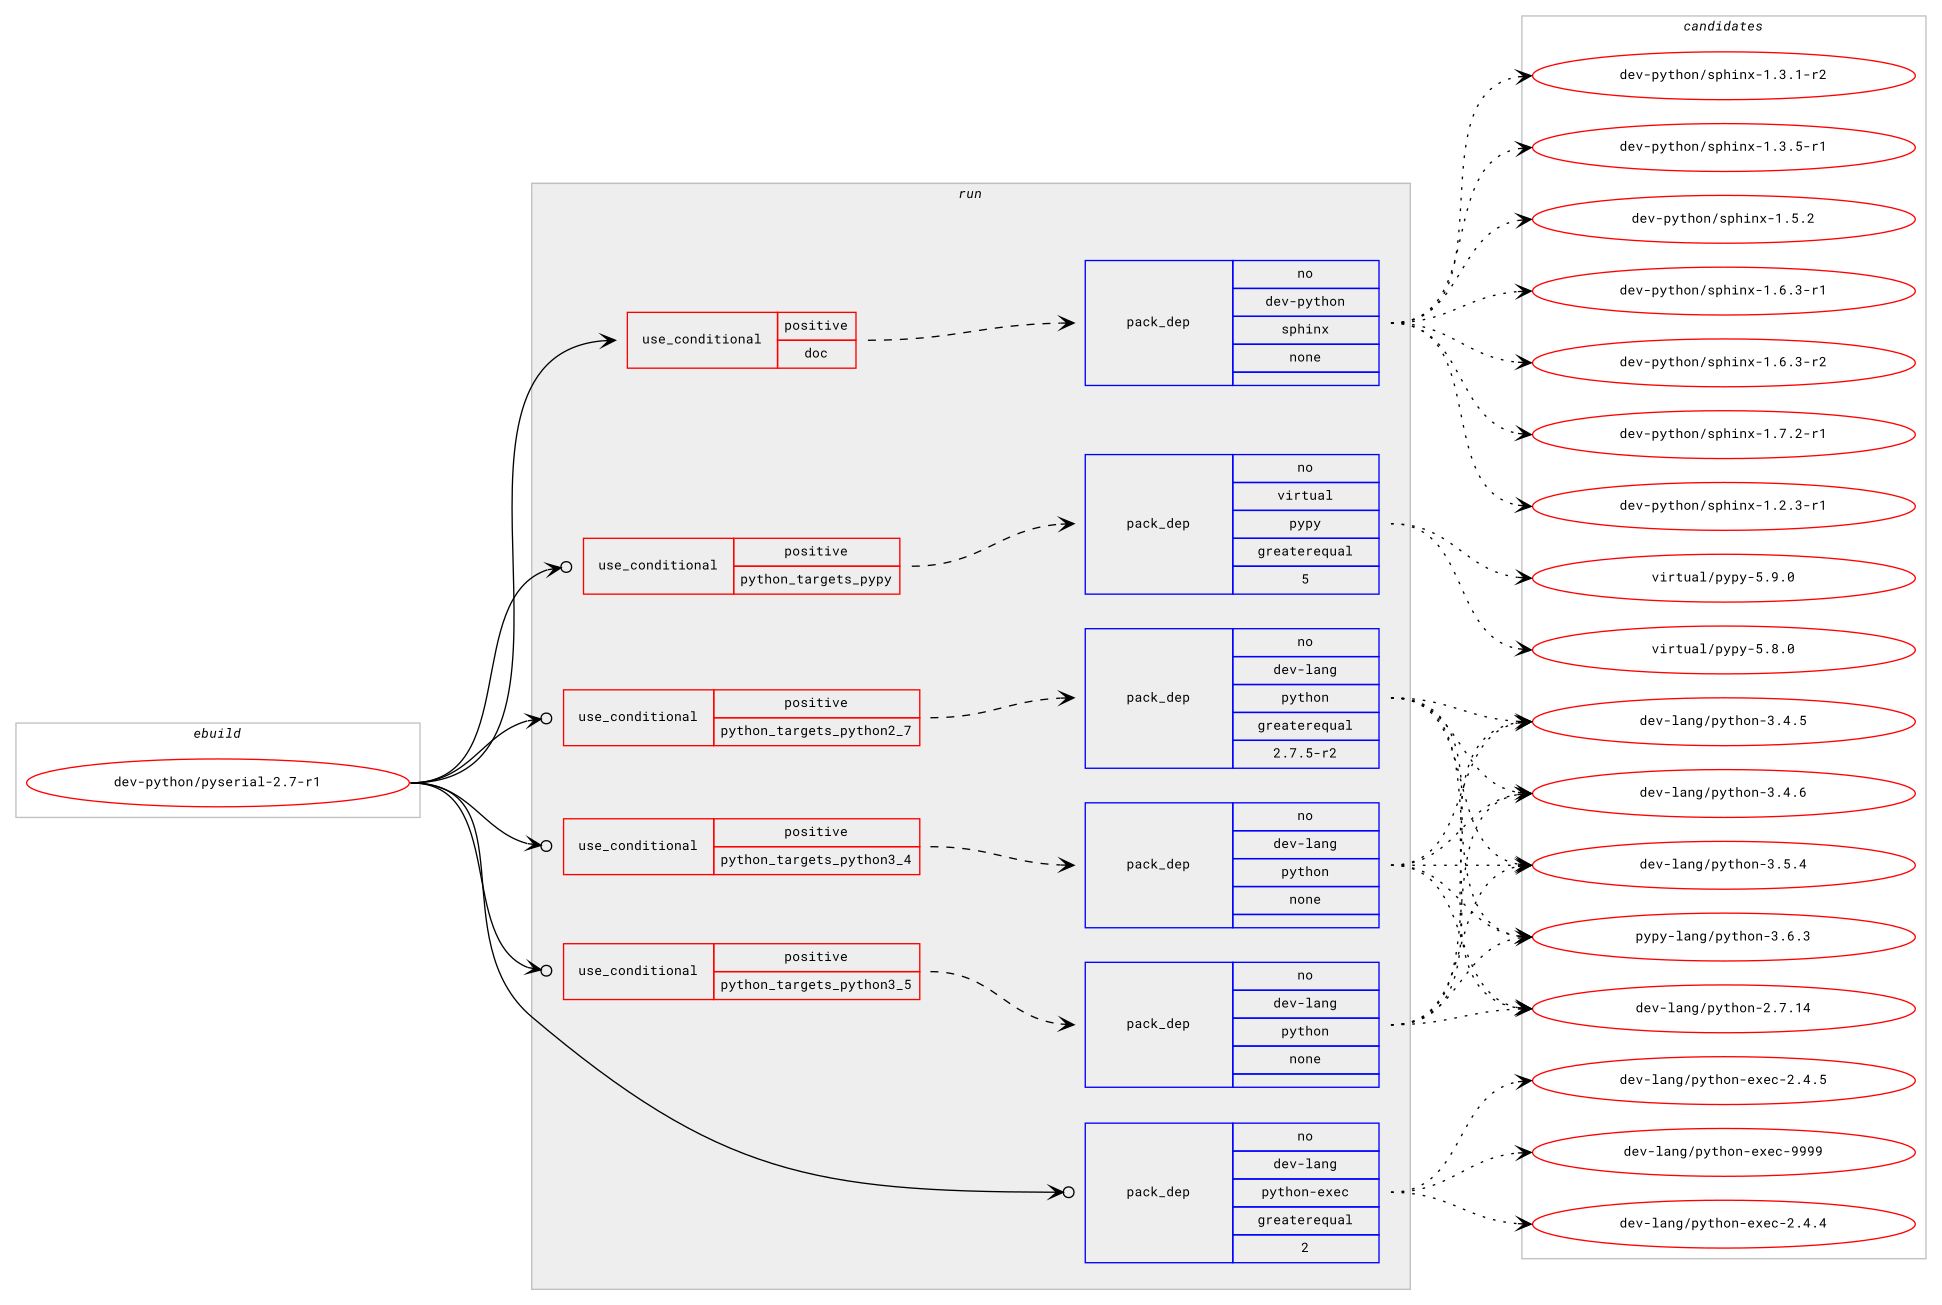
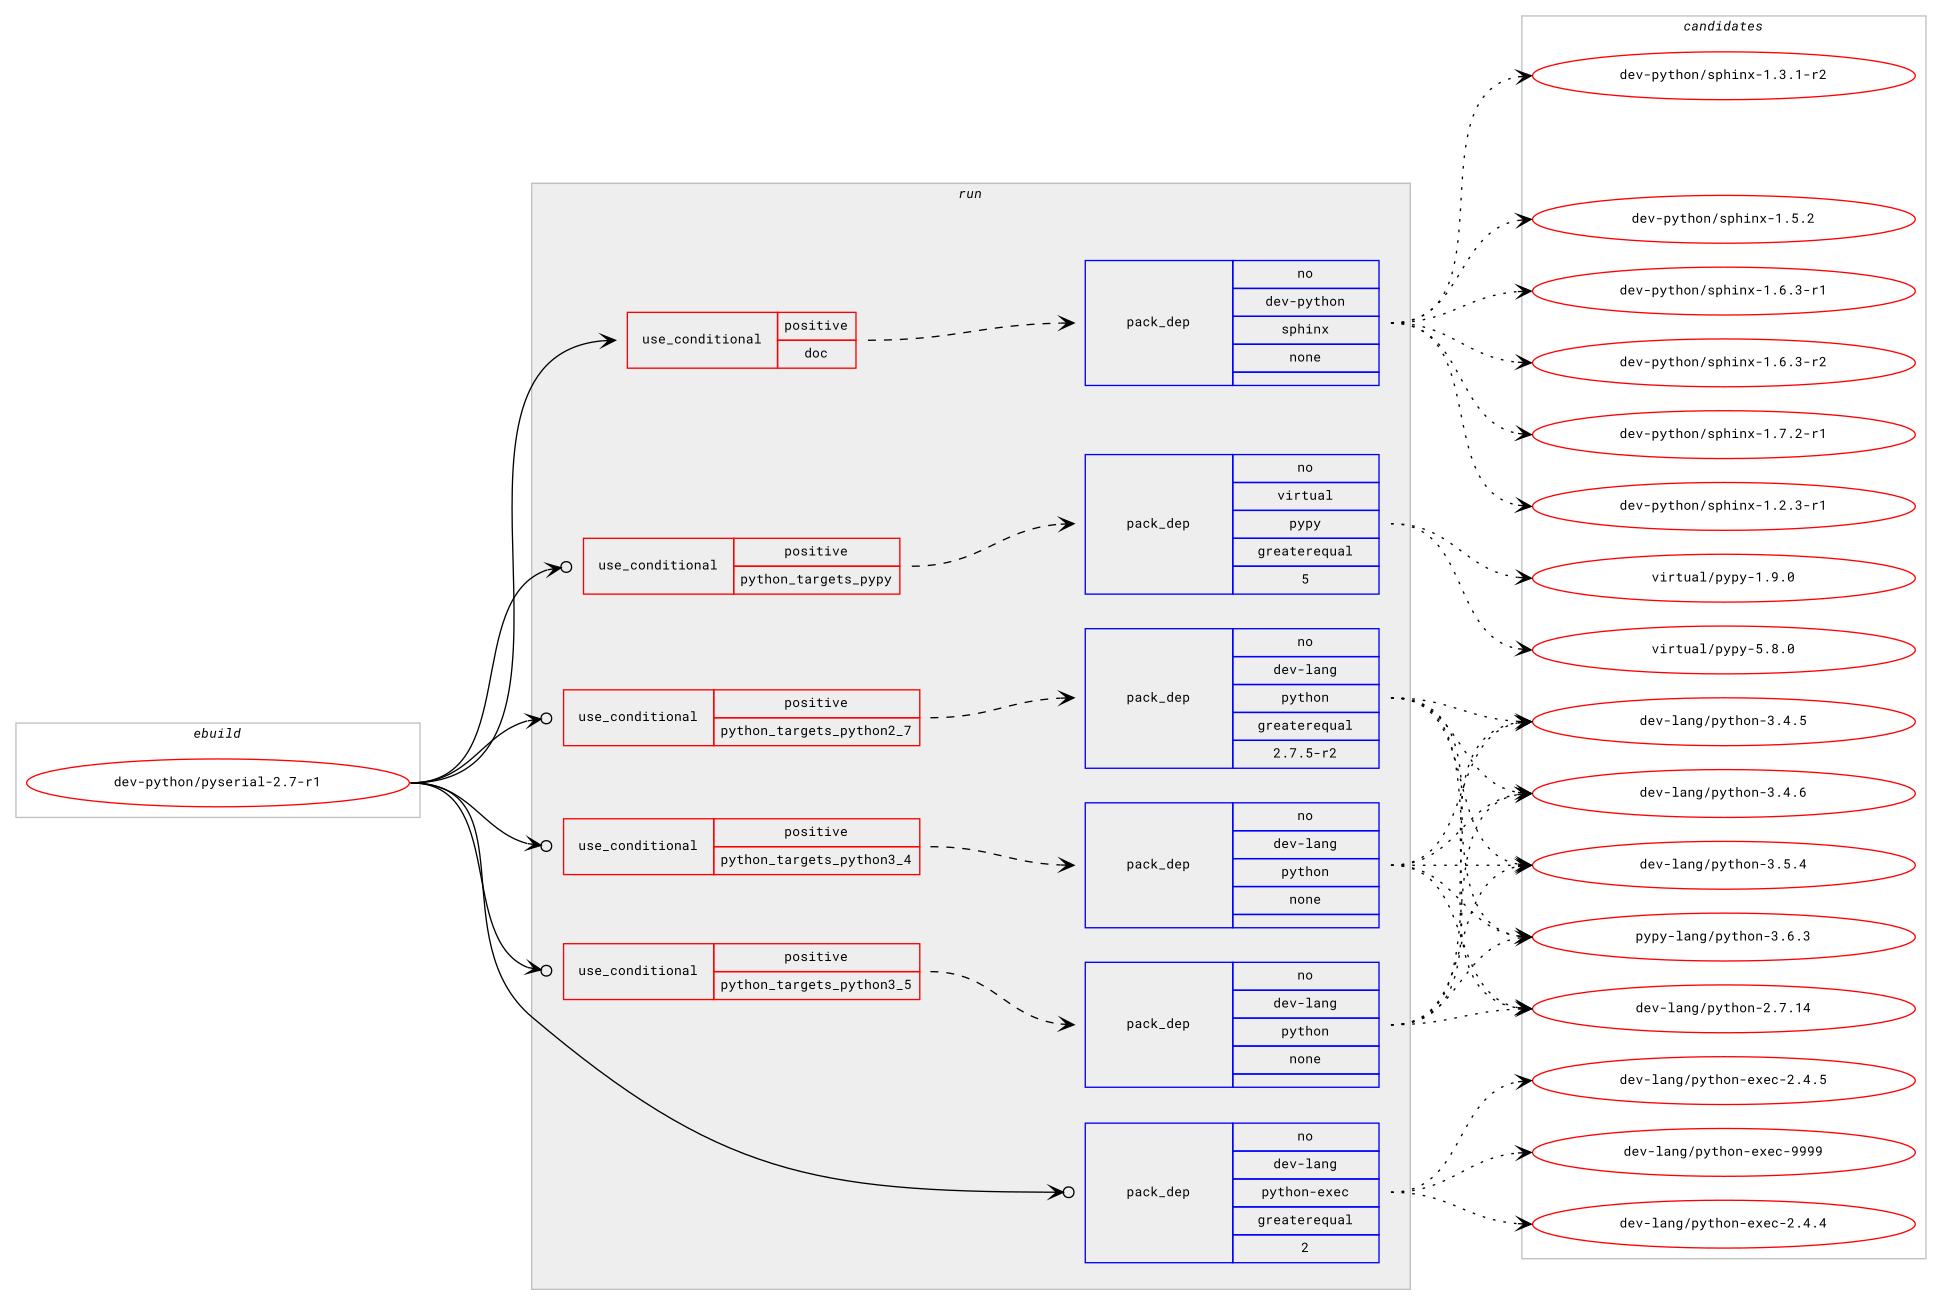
  digraph {
    compound=true
    concentrate=true
    fontname="Roboto Mono"
    fontsize=10
    newrank=true
    rankdir=LR
    ranksep=1.5
    node [color=red fontname="Roboto Mono" fontsize=10]
    edge [arrowhead=vee fontname="Roboto Mono" headport=w style=dotted tailport=e weight=100]
    n1 [label="dev-python/pyserial-2.7-r1" width=4]
    n2 [color=blue label=<<TABLE BORDER="0" CELLBORDER="1" CELLSPACING="0" CELLPADDING="4" WIDTH="220"><TR><TD ROWSPAN="6" CELLPADDING="30">pack_dep</TD></TR><TR><TD WIDTH="110">no</TD></TR><TR><TD>dev-python</TD></TR><TR><TD>sphinx</TD></TR><TR><TD>none</TD></TR><TR><TD></TD></TR></TABLE>> shape=none]
    n3 [label=<<TABLE BORDER="0" CELLBORDER="1" CELLSPACING="0" CELLPADDING="4"><TR><TD ROWSPAN="3" CELLPADDING="10">use_conditional</TD></TR><TR><TD>positive</TD></TR><TR><TD>doc</TD></TR></TABLE>> shape=none]
    n4 [color=blue label=<<TABLE BORDER="0" CELLBORDER="1" CELLSPACING="0" CELLPADDING="4" WIDTH="220"><TR><TD ROWSPAN="6" CELLPADDING="30">pack_dep</TD></TR><TR><TD WIDTH="110">no</TD></TR><TR><TD>virtual</TD></TR><TR><TD>pypy</TD></TR><TR><TD>greaterequal</TD></TR><TR><TD>5</TD></TR></TABLE>> shape=none]
    n5 [label=<<TABLE BORDER="0" CELLBORDER="1" CELLSPACING="0" CELLPADDING="4"><TR><TD ROWSPAN="3" CELLPADDING="10">use_conditional</TD></TR><TR><TD>positive</TD></TR><TR><TD>python_targets_pypy</TD></TR></TABLE>> shape=none]
    n6 [color=blue label=<<TABLE BORDER="0" CELLBORDER="1" CELLSPACING="0" CELLPADDING="4" WIDTH="220"><TR><TD ROWSPAN="6" CELLPADDING="30">pack_dep</TD></TR><TR><TD WIDTH="110">no</TD></TR><TR><TD>dev-lang</TD></TR><TR><TD>python</TD></TR><TR><TD>greaterequal</TD></TR><TR><TD>2.7.5-r2</TD></TR></TABLE>> shape=none]
    n7 [label=<<TABLE BORDER="0" CELLBORDER="1" CELLSPACING="0" CELLPADDING="4"><TR><TD ROWSPAN="3" CELLPADDING="10">use_conditional</TD></TR><TR><TD>positive</TD></TR><TR><TD>python_targets_python2_7</TD></TR></TABLE>> shape=none]
    n8 [color=blue label=<<TABLE BORDER="0" CELLBORDER="1" CELLSPACING="0" CELLPADDING="4" WIDTH="220"><TR><TD ROWSPAN="6" CELLPADDING="30">pack_dep</TD></TR><TR><TD WIDTH="110">no</TD></TR><TR><TD>dev-lang</TD></TR><TR><TD>python</TD></TR><TR><TD>none</TD></TR><TR><TD></TD></TR></TABLE>> shape=none]
    n9 [label=<<TABLE BORDER="0" CELLBORDER="1" CELLSPACING="0" CELLPADDING="4"><TR><TD ROWSPAN="3" CELLPADDING="10">use_conditional</TD></TR><TR><TD>positive</TD></TR><TR><TD>python_targets_python3_4</TD></TR></TABLE>> shape=none]
    n10 [color=blue label=<<TABLE BORDER="0" CELLBORDER="1" CELLSPACING="0" CELLPADDING="4" WIDTH="220"><TR><TD ROWSPAN="6" CELLPADDING="30">pack_dep</TD></TR><TR><TD WIDTH="110">no</TD></TR><TR><TD>dev-lang</TD></TR><TR><TD>python</TD></TR><TR><TD>none</TD></TR><TR><TD></TD></TR></TABLE>> shape=none]
    n11 [label=<<TABLE BORDER="0" CELLBORDER="1" CELLSPACING="0" CELLPADDING="4"><TR><TD ROWSPAN="3" CELLPADDING="10">use_conditional</TD></TR><TR><TD>positive</TD></TR><TR><TD>python_targets_python3_5</TD></TR></TABLE>> shape=none]
    n12 [color=blue label=<<TABLE BORDER="0" CELLBORDER="1" CELLSPACING="0" CELLPADDING="4" WIDTH="220"><TR><TD ROWSPAN="6" CELLPADDING="30">pack_dep</TD></TR><TR><TD WIDTH="110">no</TD></TR><TR><TD>dev-lang</TD></TR><TR><TD>python-exec</TD></TR><TR><TD>greaterequal</TD></TR><TR><TD>2</TD></TR></TABLE>> shape=none]
    n13 [label="dev-python/sphinx-1.7.2-r1" width=4]
    n14 [label="dev-python/sphinx-1.2.3-r1" width=4]
    n15 [label="dev-python/sphinx-1.3.1-r2" width=4]
-   n16 [label="dev-python/sphinx-1.3.5-r1" width=4]
    n17 [label="dev-python/sphinx-1.5.2" width=4]
    n18 [label="dev-python/sphinx-1.6.3-r1" width=4]
    n19 [label="dev-python/sphinx-1.6.3-r2" width=4]
    n20 [label="virtual/pypy-5.8.0" width=4]
-   n21 [label="virtual/pypy-5.9.0" width=4]
+   n21 [label="virtual/pypy-1.9.0" width=4]
    n22 [label="dev-lang/python-2.7.14" width=4]
    n23 [label="dev-lang/python-3.4.5" width=4]
    n24 [label="dev-lang/python-3.4.6" width=4]
    n25 [label="dev-lang/python-3.5.4" width=4]
    n26 [label="pypy-lang/python-3.6.3" width=4]
    n27 [label="dev-lang/python-exec-2.4.4" width=4]
    n28 [label="dev-lang/python-exec-2.4.5" width=4]
    n29 [label="dev-lang/python-exec-9999" width=4]
    subgraph cluster_1 {
      color=gray
      label=<<i>ebuild</i>>
      rank=same
      n1
    }
    subgraph cluster_2 {
      color=gray
      label=<<i>dependencies</i>>
      subgraph cluster_3 {
        color=gray
        fillcolor="#eeeeee"
        label=<<i>compile</i>>
        style=filled
        subgraph sub_4 {
          color=gray
          fillcolor="#eeeeee"
          label=<<i>compile</i>>
          style=filled
          n3
          subgraph sub_5 {
            color=gray
            fillcolor="#eeeeee"
            label=<<i>compile</i>>
            style=filled
            n2
          }
        }
      }
      subgraph cluster_6 {
        color=gray
        fillcolor="#eeeeee"
        label=<<i>compile and run</i>>
        style=filled
        subgraph sub_7 {
          color=gray
          fillcolor="#eeeeee"
          label=<<i>compile and run</i>>
          style=filled
          n5
          subgraph sub_8 {
            color=gray
            fillcolor="#eeeeee"
            label=<<i>compile and run</i>>
            style=filled
            n4
          }
        }
        subgraph sub_9 {
          color=gray
          fillcolor="#eeeeee"
          label=<<i>compile and run</i>>
          style=filled
          n7
          subgraph sub_10 {
            color=gray
            fillcolor="#eeeeee"
            label=<<i>compile and run</i>>
            style=filled
            n6
          }
        }
        subgraph sub_11 {
          color=gray
          fillcolor="#eeeeee"
          label=<<i>compile and run</i>>
          style=filled
          n9
          subgraph sub_12 {
            color=gray
            fillcolor="#eeeeee"
            label=<<i>compile and run</i>>
            style=filled
            n8
          }
        }
        subgraph sub_13 {
          color=gray
          fillcolor="#eeeeee"
          label=<<i>compile and run</i>>
          style=filled
          n11
          subgraph sub_14 {
            color=gray
            fillcolor="#eeeeee"
            label=<<i>compile and run</i>>
            style=filled
            n10
          }
        }
        subgraph sub_15 {
          color=gray
          fillcolor="#eeeeee"
          label=<<i>compile and run</i>>
          style=filled
          n12
        }
      }
      subgraph cluster_16 {
        color=gray
        fillcolor="#eeeeee"
        label=<<i>run</i>>
        style=filled
      }
    }
    subgraph cluster_17 {
      color=gray
      label=<<i>candidates</i>>
      rank=same
      subgraph sub_18 {
        color=black
        label=<<i>candidates</i>>
        nodesep=1
        rank=same
        n13
        n14
        n15
-       n16
        n17
        n18
        n19
      }
      subgraph sub_19 {
        color=black
        label=<<i>candidates</i>>
        nodesep=1
        rank=same
        n20
        n21
      }
      subgraph sub_20 {
        color=black
        label=<<i>candidates</i>>
        nodesep=1
        rank=same
        n22
        n23
        n24
        n25
        n26
      }
      subgraph sub_21 {
        color=black
        label=<<i>candidates</i>>
        nodesep=1
        rank=same
        n22
        n23
        n24
        n25
        n26
      }
      subgraph sub_22 {
        color=black
        label=<<i>candidates</i>>
        nodesep=1
        rank=same
        n22
        n23
        n24
        n25
        n26
      }
      subgraph sub_23 {
        color=black
        label=<<i>candidates</i>>
        nodesep=1
        rank=same
        n27
        n28
        n29
      }
    }
    n1 -> n3 [style=solid weight=20]
    n1 -> n5 [arrowhead=odotvee style=solid weight=20]
    n1 -> n7 [arrowhead=odotvee style=solid weight=20]
    n1 -> n9 [arrowhead=odotvee style=solid weight=20]
    n1 -> n11 [arrowhead=odotvee style=solid weight=20]
    n1 -> n12 [arrowhead=odotvee style=solid weight=20]
    n2 -> n13
    n2 -> n14
    n2 -> n15
-   n2 -> n16
    n2 -> n17
    n2 -> n18
    n2 -> n19
    n3 -> n2 [style=dashed weight=20]
    n4 -> n20
    n4 -> n21
    n5 -> n4 [style=dashed weight=20]
    n6 -> n22
    n6 -> n23
    n6 -> n24
    n6 -> n25
    n6 -> n26
    n7 -> n6 [style=dashed weight=20]
    n8 -> n22
    n8 -> n23
    n8 -> n24
    n8 -> n25
    n8 -> n26
    n9 -> n8 [style=dashed weight=20]
    n10 -> n22
    n10 -> n23
    n10 -> n24
    n10 -> n25
    n10 -> n26
    n11 -> n10 [style=dashed weight=20]
    n12 -> n27
    n12 -> n28
    n12 -> n29
  }
